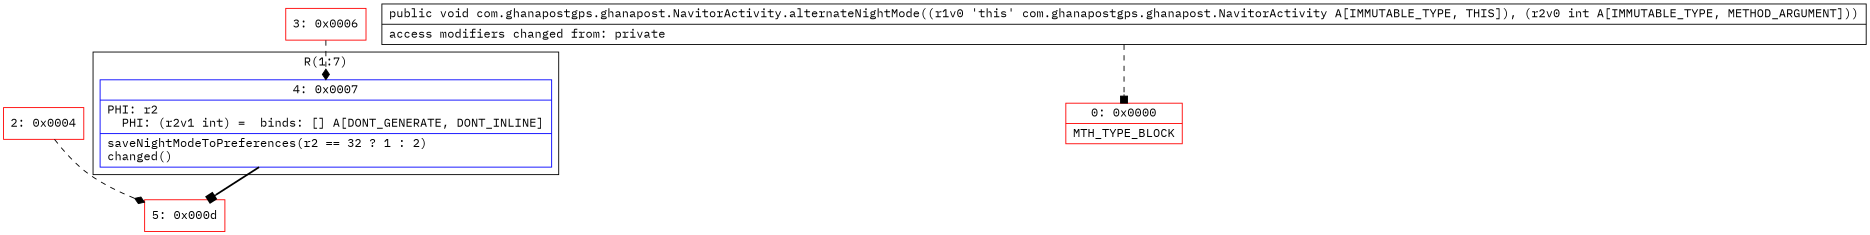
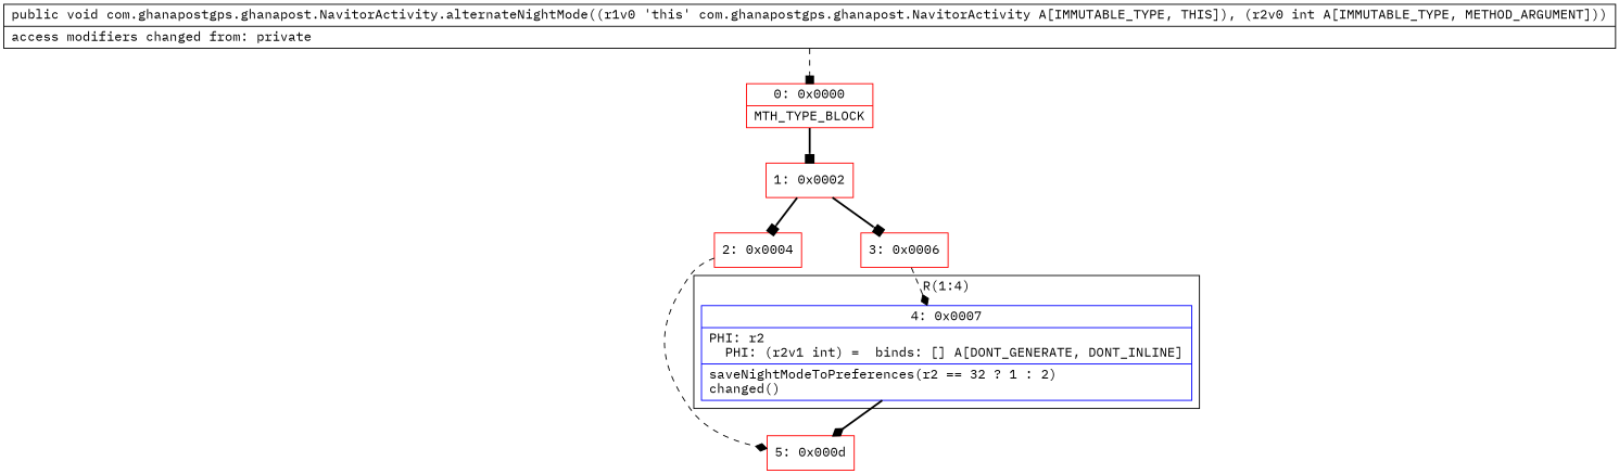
  digraph {
    fontname="IBM Plex Mono"
    node [color=red fontname="IBM Plex Mono" shape=record]
    edge [arrowhead=box fontname="IBM Plex Mono" style=bold]
    n1 [color=blue label="{4\:\ 0x0007|PHI: r2 \l  PHI: (r2v1 int) =  binds: [] A[DONT_GENERATE, DONT_INLINE]\l|saveNightModeToPreferences(r2 == 32 ? 1 : 2)\lchanged()\l}"]
    n2 [label="{5\:\ 0x000d}"]
    n3 [label="{0\:\ 0x0000|MTH_TYPE_BLOCK\l}"]
+   n4 [label="{1\:\ 0x0002}"]
    n5 [label="{2\:\ 0x0004}"]
    n6 [label="{3\:\ 0x0006}"]
    n7 [label="{public void com.ghanapostgps.ghanapost.NavitorActivity.alternateNightMode((r1v0 'this' com.ghanapostgps.ghanapost.NavitorActivity A[IMMUTABLE_TYPE, THIS]), (r2v0 int A[IMMUTABLE_TYPE, METHOD_ARGUMENT]))  | access modifiers changed from: private\l}" color=""]
    subgraph cluster_1 {
-     label="R(1:7)"
+     label="R(1:4)"
      n1
    }
-   n1 -> n2
+   n1 -> n2 [arrowhead=diamond]
+   n3 -> n4
+   n4 -> n5
+   n4 -> n6
    n5 -> n2 [arrowhead=diamond style=dashed]
    n6 -> n1 [arrowhead=diamond style=dashed]
    n7 -> n3 [style=dashed]
  }
